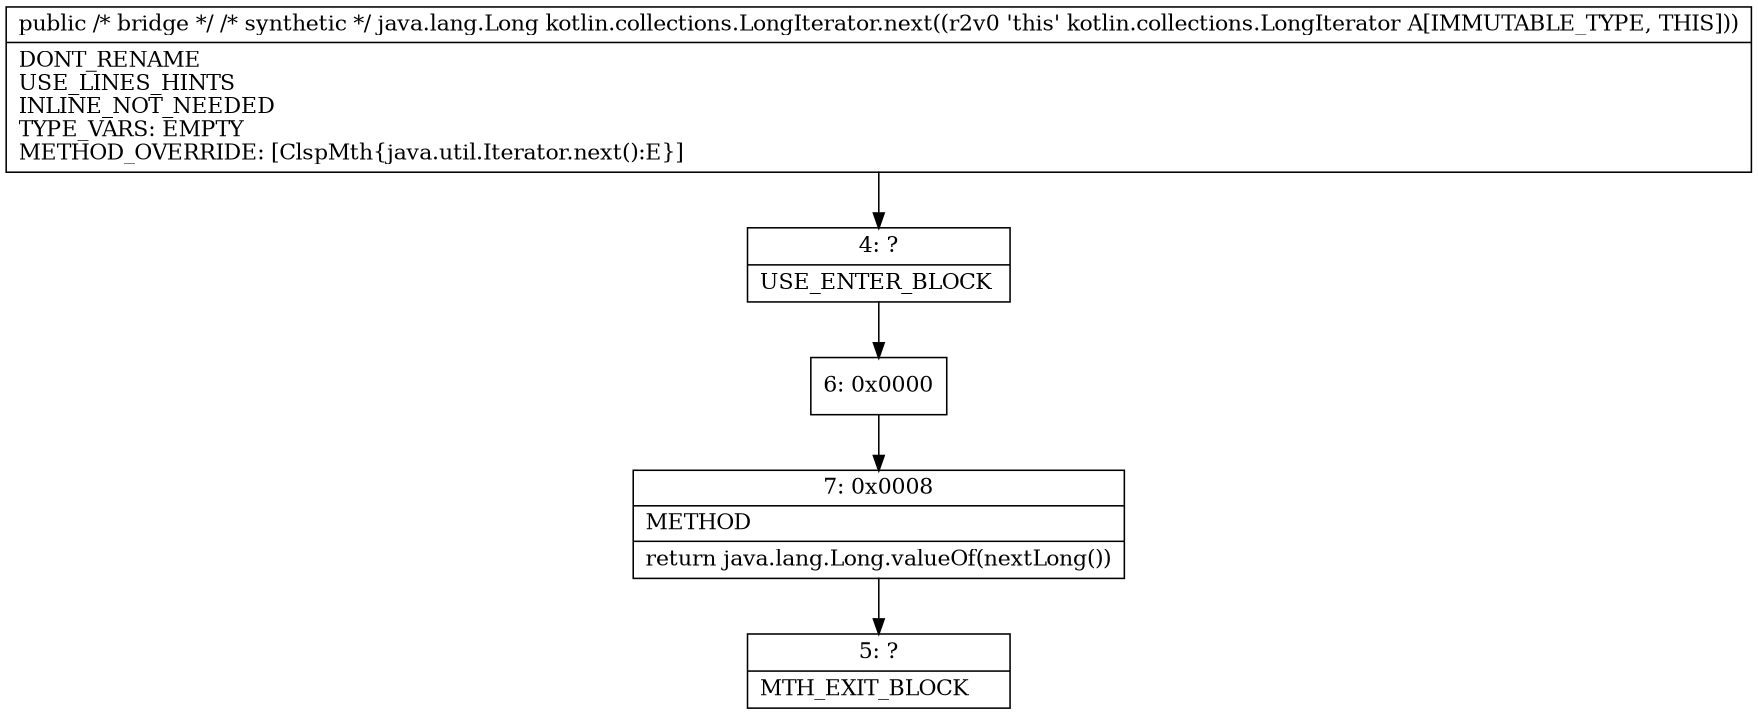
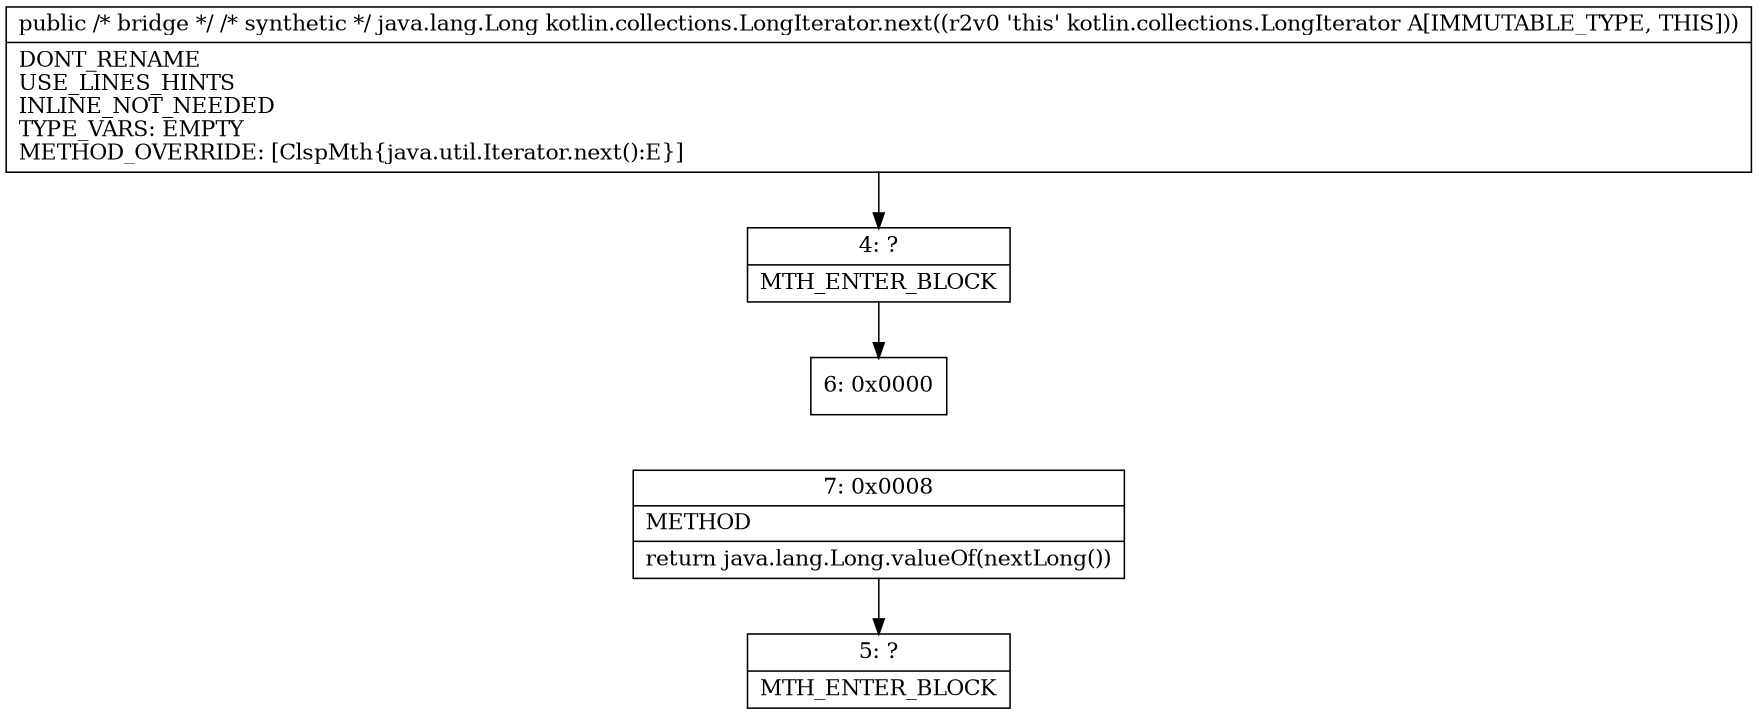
  digraph {
    node [shape=record]
-   n1 [label="{4\:\ ?|USE_ENTER_BLOCK\l}"]
+   n1 [label="{4\:\ ?|MTH_ENTER_BLOCK\l}"]
    n2 [label="{6\:\ 0x0000}"]
    n3 [label="{7\:\ 0x0008|METHOD\l|return java.lang.Long.valueOf(nextLong())\l}"]
-   n4 [label="{5\:\ ?|MTH_EXIT_BLOCK\l}"]
+   n4 [label="{5\:\ ?|MTH_ENTER_BLOCK\l}"]
    n5 [label="{public \/* bridge *\/ \/* synthetic *\/ java.lang.Long kotlin.collections.LongIterator.next((r2v0 'this' kotlin.collections.LongIterator A[IMMUTABLE_TYPE, THIS]))  | DONT_RENAME\lUSE_LINES_HINTS\lINLINE_NOT_NEEDED\lTYPE_VARS: EMPTY\lMETHOD_OVERRIDE: [ClspMth\{java.util.Iterator.next():E\}]\l}"]
    n1 -> n2
-   n2 -> n3
    n3 -> n4
    n5 -> n1
  }
